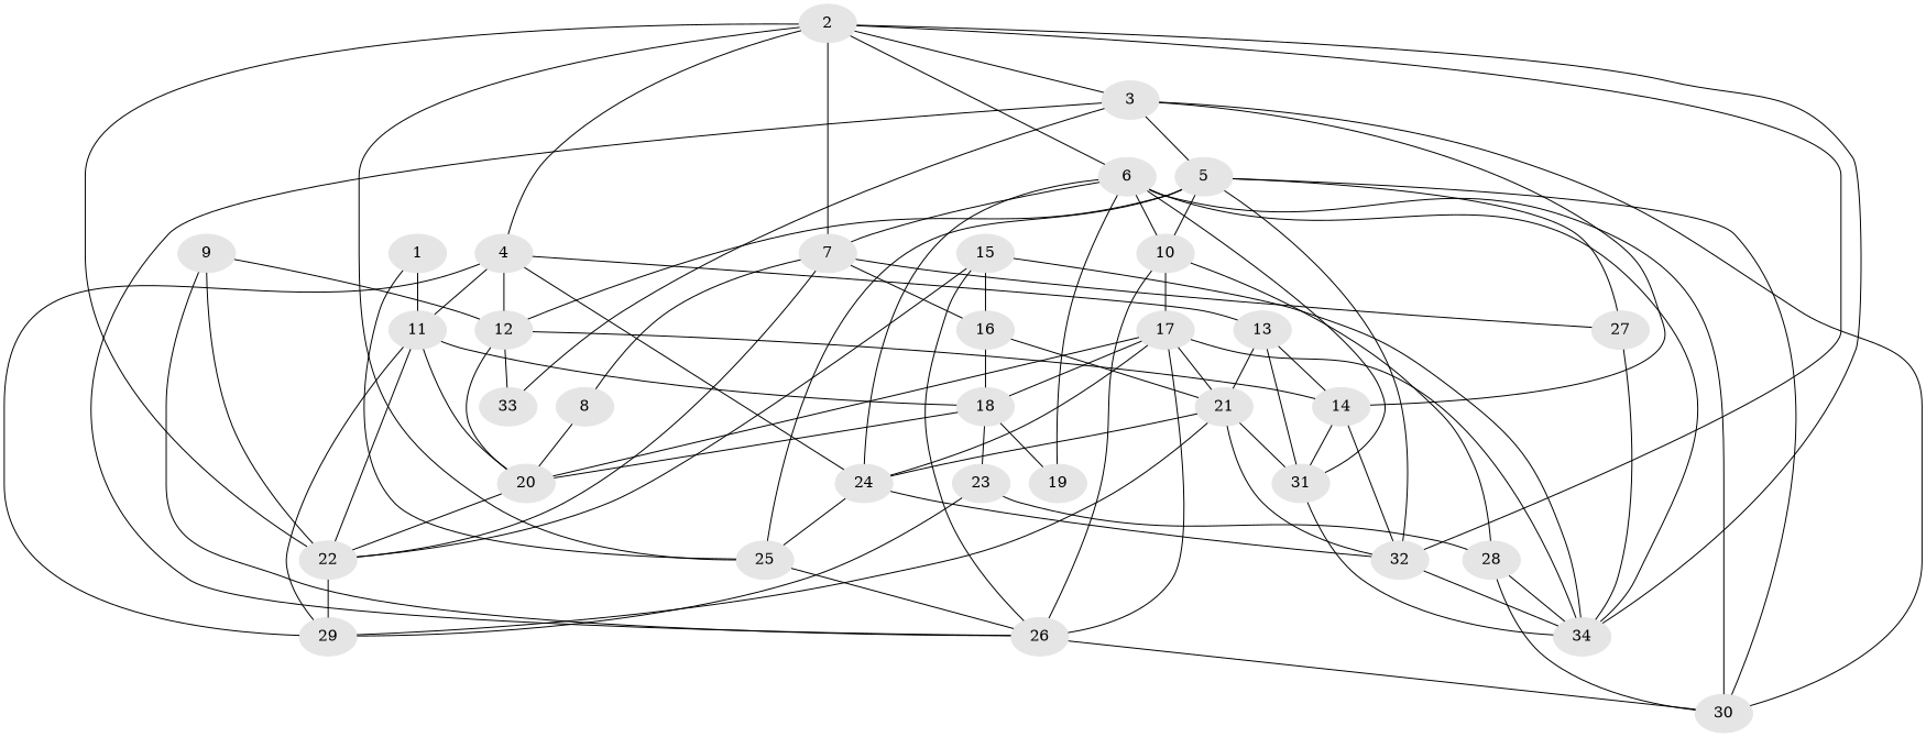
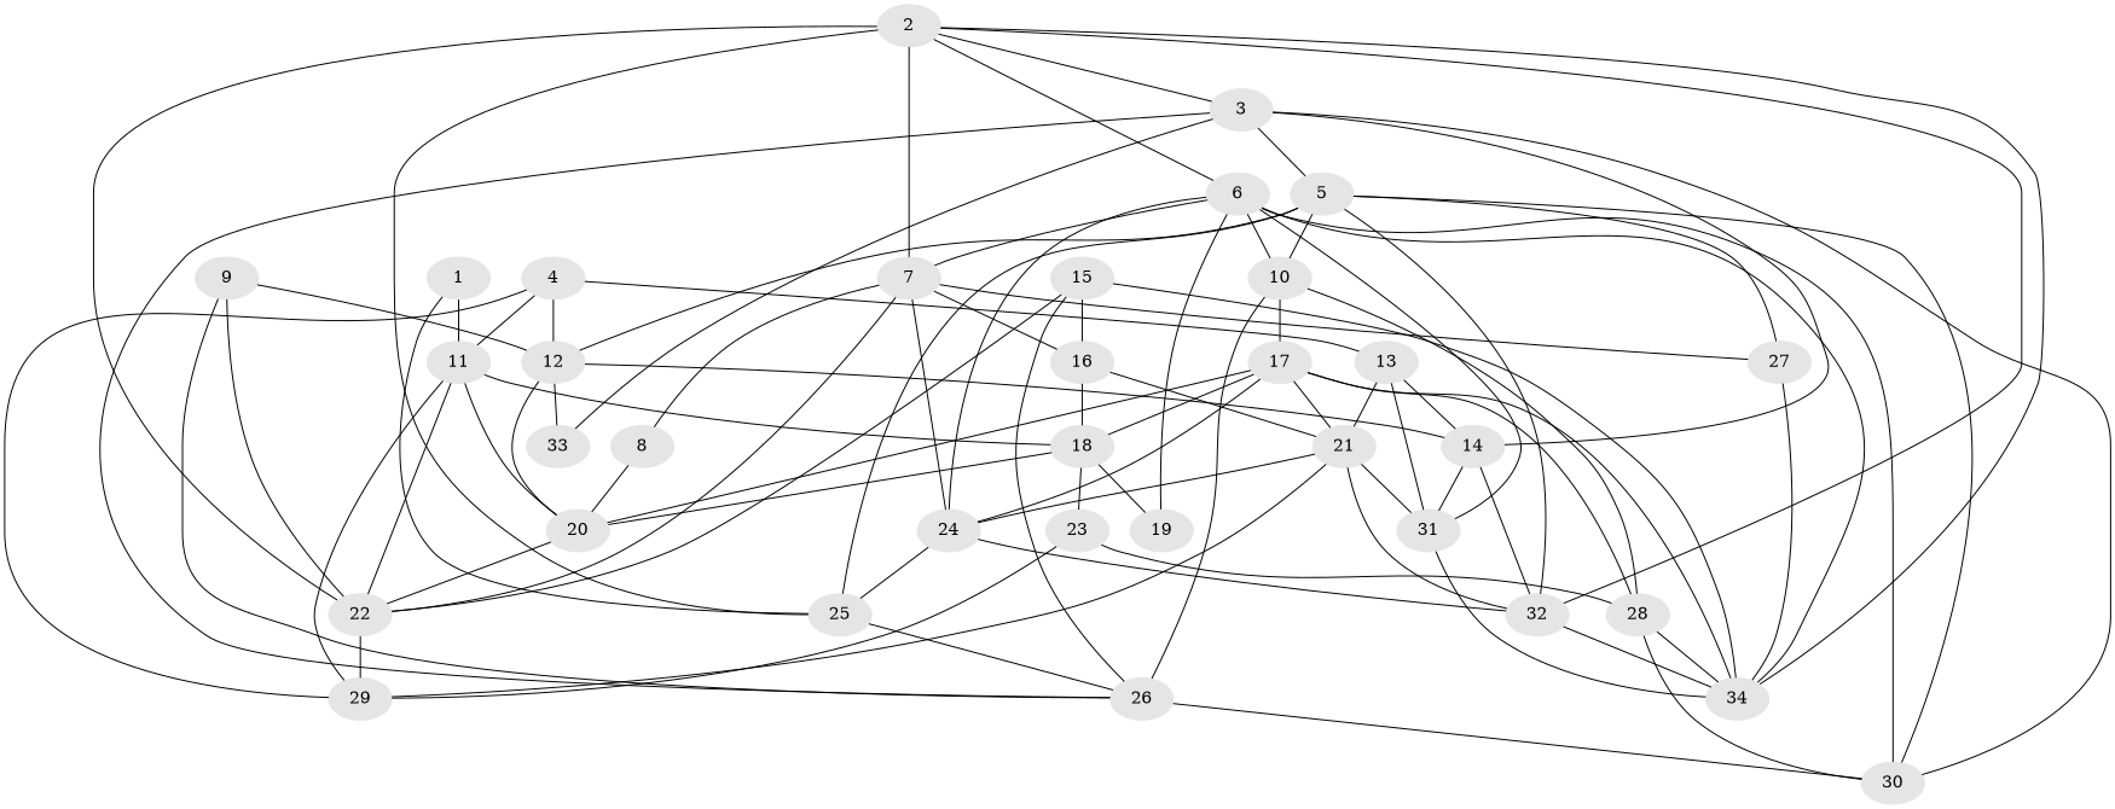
  graph {
    node [color=gray90 style=filled]
    edge [weight=1.0]
    1
    11
    25
    22
    20
    29
    18
    26
    2
    3
    4
    6
    7
    32
    34
    5
    14
    30
    33
    12
    13
    10
    19
    24
    31
    27
    8
    16
    21
    17
    28
    9
    23
    15
    1 -- 11
    1 -- 25
    11 -- 22 [weight=2.0]
    11 -- 20
    11 -- 29
    11 -- 18 [weight=2.0]
    25 -- 26
    22 -- 29
    20 -- 22
    18 -- 20
    18 -- 19 [weight=2.0]
    18 -- 23
    26 -- 30 [weight=2.0]
    2 -- 25
    2 -- 22
    2 -- 3
-   2 -- 4 [weight=2.0]
    2 -- 6
    2 -- 7 [weight=2.0]
    2 -- 32 [weight=2.0]
    2 -- 34
    3 -- 26
    3 -- 5
    3 -- 14
    3 -- 30
    3 -- 33
    4 -- 11
    4 -- 29
    4 -- 12
    4 -- 13
    6 -- 7
    6 -- 34
    6 -- 30 [weight=2.0]
    6 -- 10
    6 -- 19
    6 -- 24
    6 -- 31
    7 -- 22
-   4 -- 24
+   7 -- 24
    7 -- 27
    7 -- 8
    7 -- 16
    32 -- 34
    5 -- 25
    5 -- 32
    5 -- 30
    5 -- 12
    5 -- 10
    5 -- 27
    14 -- 32
    14 -- 31
    12 -- 20
    12 -- 14
    12 -- 33
    13 -- 14
    13 -- 31
    13 -- 21
    10 -- 26
    10 -- 17
    10 -- 28
    24 -- 25
    24 -- 32
    31 -- 34
    27 -- 34
    8 -- 20
    16 -- 18
    16 -- 21
    21 -- 29
    21 -- 32
    21 -- 24
    21 -- 31
    17 -- 20
    17 -- 18
-   17 -- 26 [weight=2.0]
+   17 -- 28 [weight=2.0]
    17 -- 34
    17 -- 24
    17 -- 21
    28 -- 34
    28 -- 30
    9 -- 22
    9 -- 26
    9 -- 12
    23 -- 29
    23 -- 28
    15 -- 22
    15 -- 26 [weight=2.0]
    15 -- 34
    15 -- 16
  }
